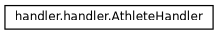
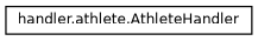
  digraph {
    rankdir=LR
-   n1 [color=black fillcolor=white fontname=Helvetica fontsize=10 height=0.2 label="handler.handler.AthleteHandler" shape=record style=filled width=0.4]
+   n1 [color=black fillcolor=white fontname=Helvetica fontsize=10 height=0.2 label="handler.athlete.AthleteHandler" shape=record style=filled width=0.4]
  }
